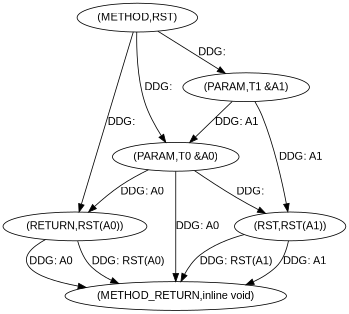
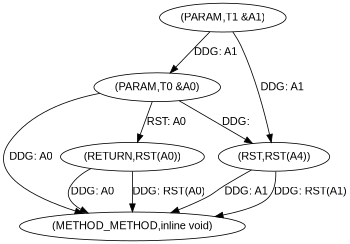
  digraph {
    fontname="Liberation Sans"
    node [fontname="Liberation Sans"]
    edge [fontname="Liberation Sans"]
-   n1 [label="(METHOD,RST)"]
    n2 [label="(PARAM,T0 &A0)"]
    n3 [label="(PARAM,T1 &A1)"]
    n4 [label="(RETURN,RST(A0))"]
-   n5 [label="(RST,RST(A1))"]
-   n6 [label="(METHOD_RETURN,inline void)"]
-   n1 -> n2 [label="DDG: "]
-   n1 -> n3 [label="DDG: "]
-   n1 -> n4 [label="DDG: "]
-   n2 -> n4 [label="DDG: A0"]
+   n5 [label="(RST,RST(A4))"]
+   n6 [label="(METHOD_METHOD,inline void)"]
+   n2 -> n4 [label="RST: A0"]
    n2 -> n5 [label="DDG: "]
    n2 -> n6 [label="DDG: A0"]
    n3 -> n2 [label="DDG: A1"]
    n3 -> n5 [label="DDG: A1"]
    n4 -> n6 [label="DDG: A0"]
    n4 -> n6 [label="DDG: RST(A0)"]
    n5 -> n6 [label="DDG: A1"]
    n5 -> n6 [label="DDG: RST(A1)"]
  }
